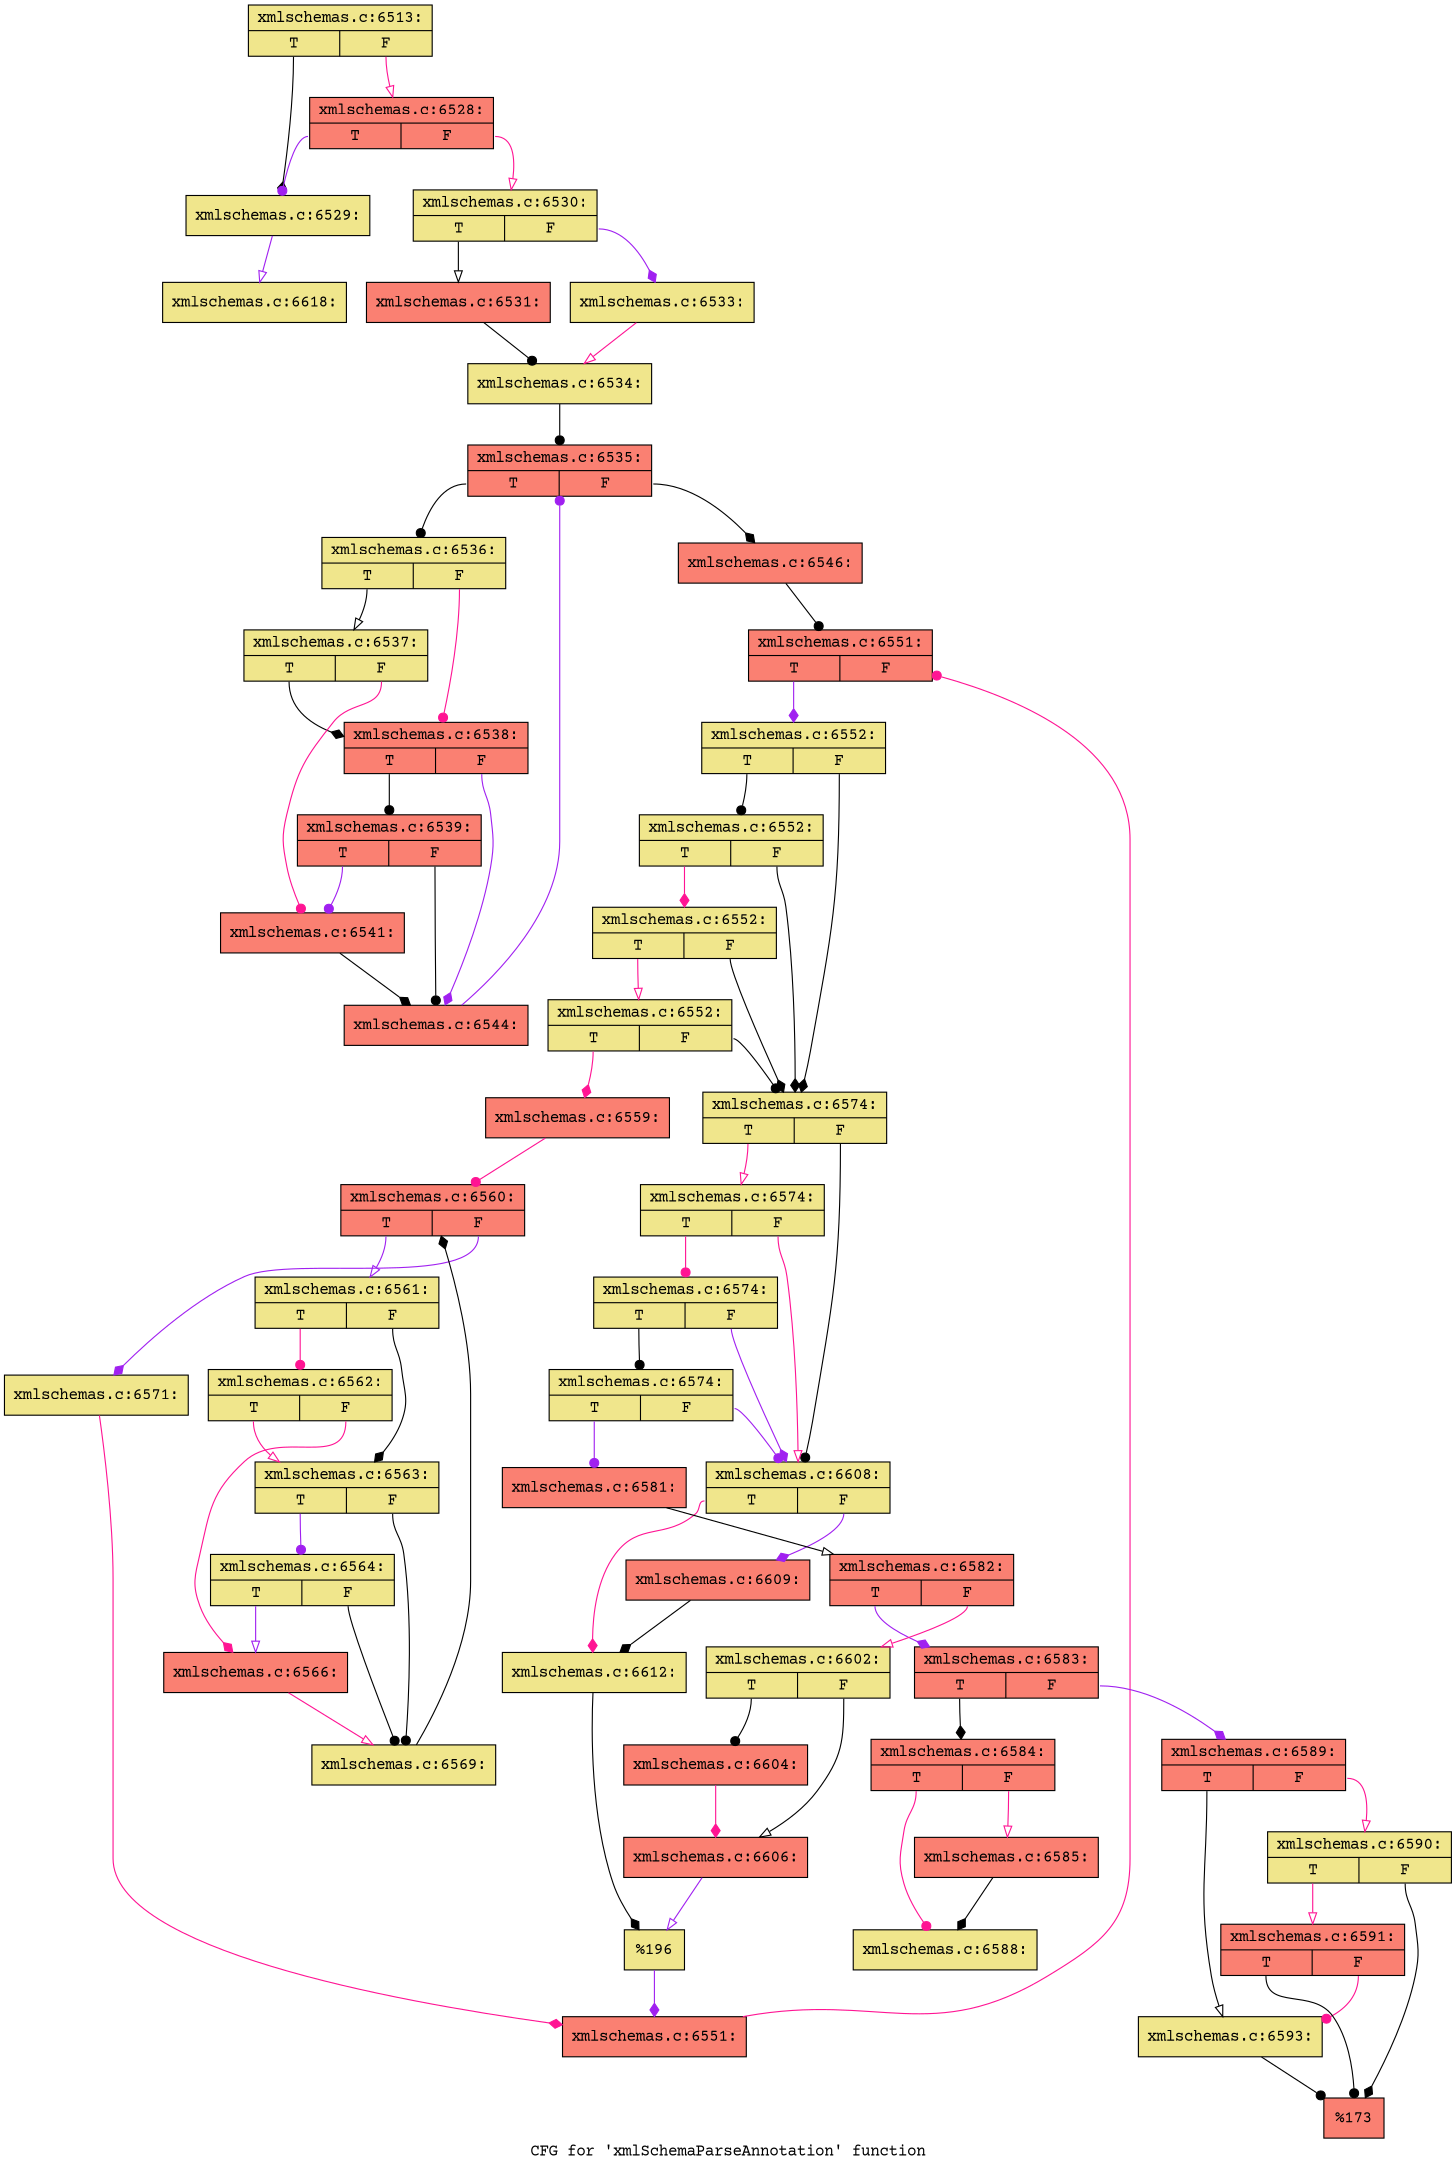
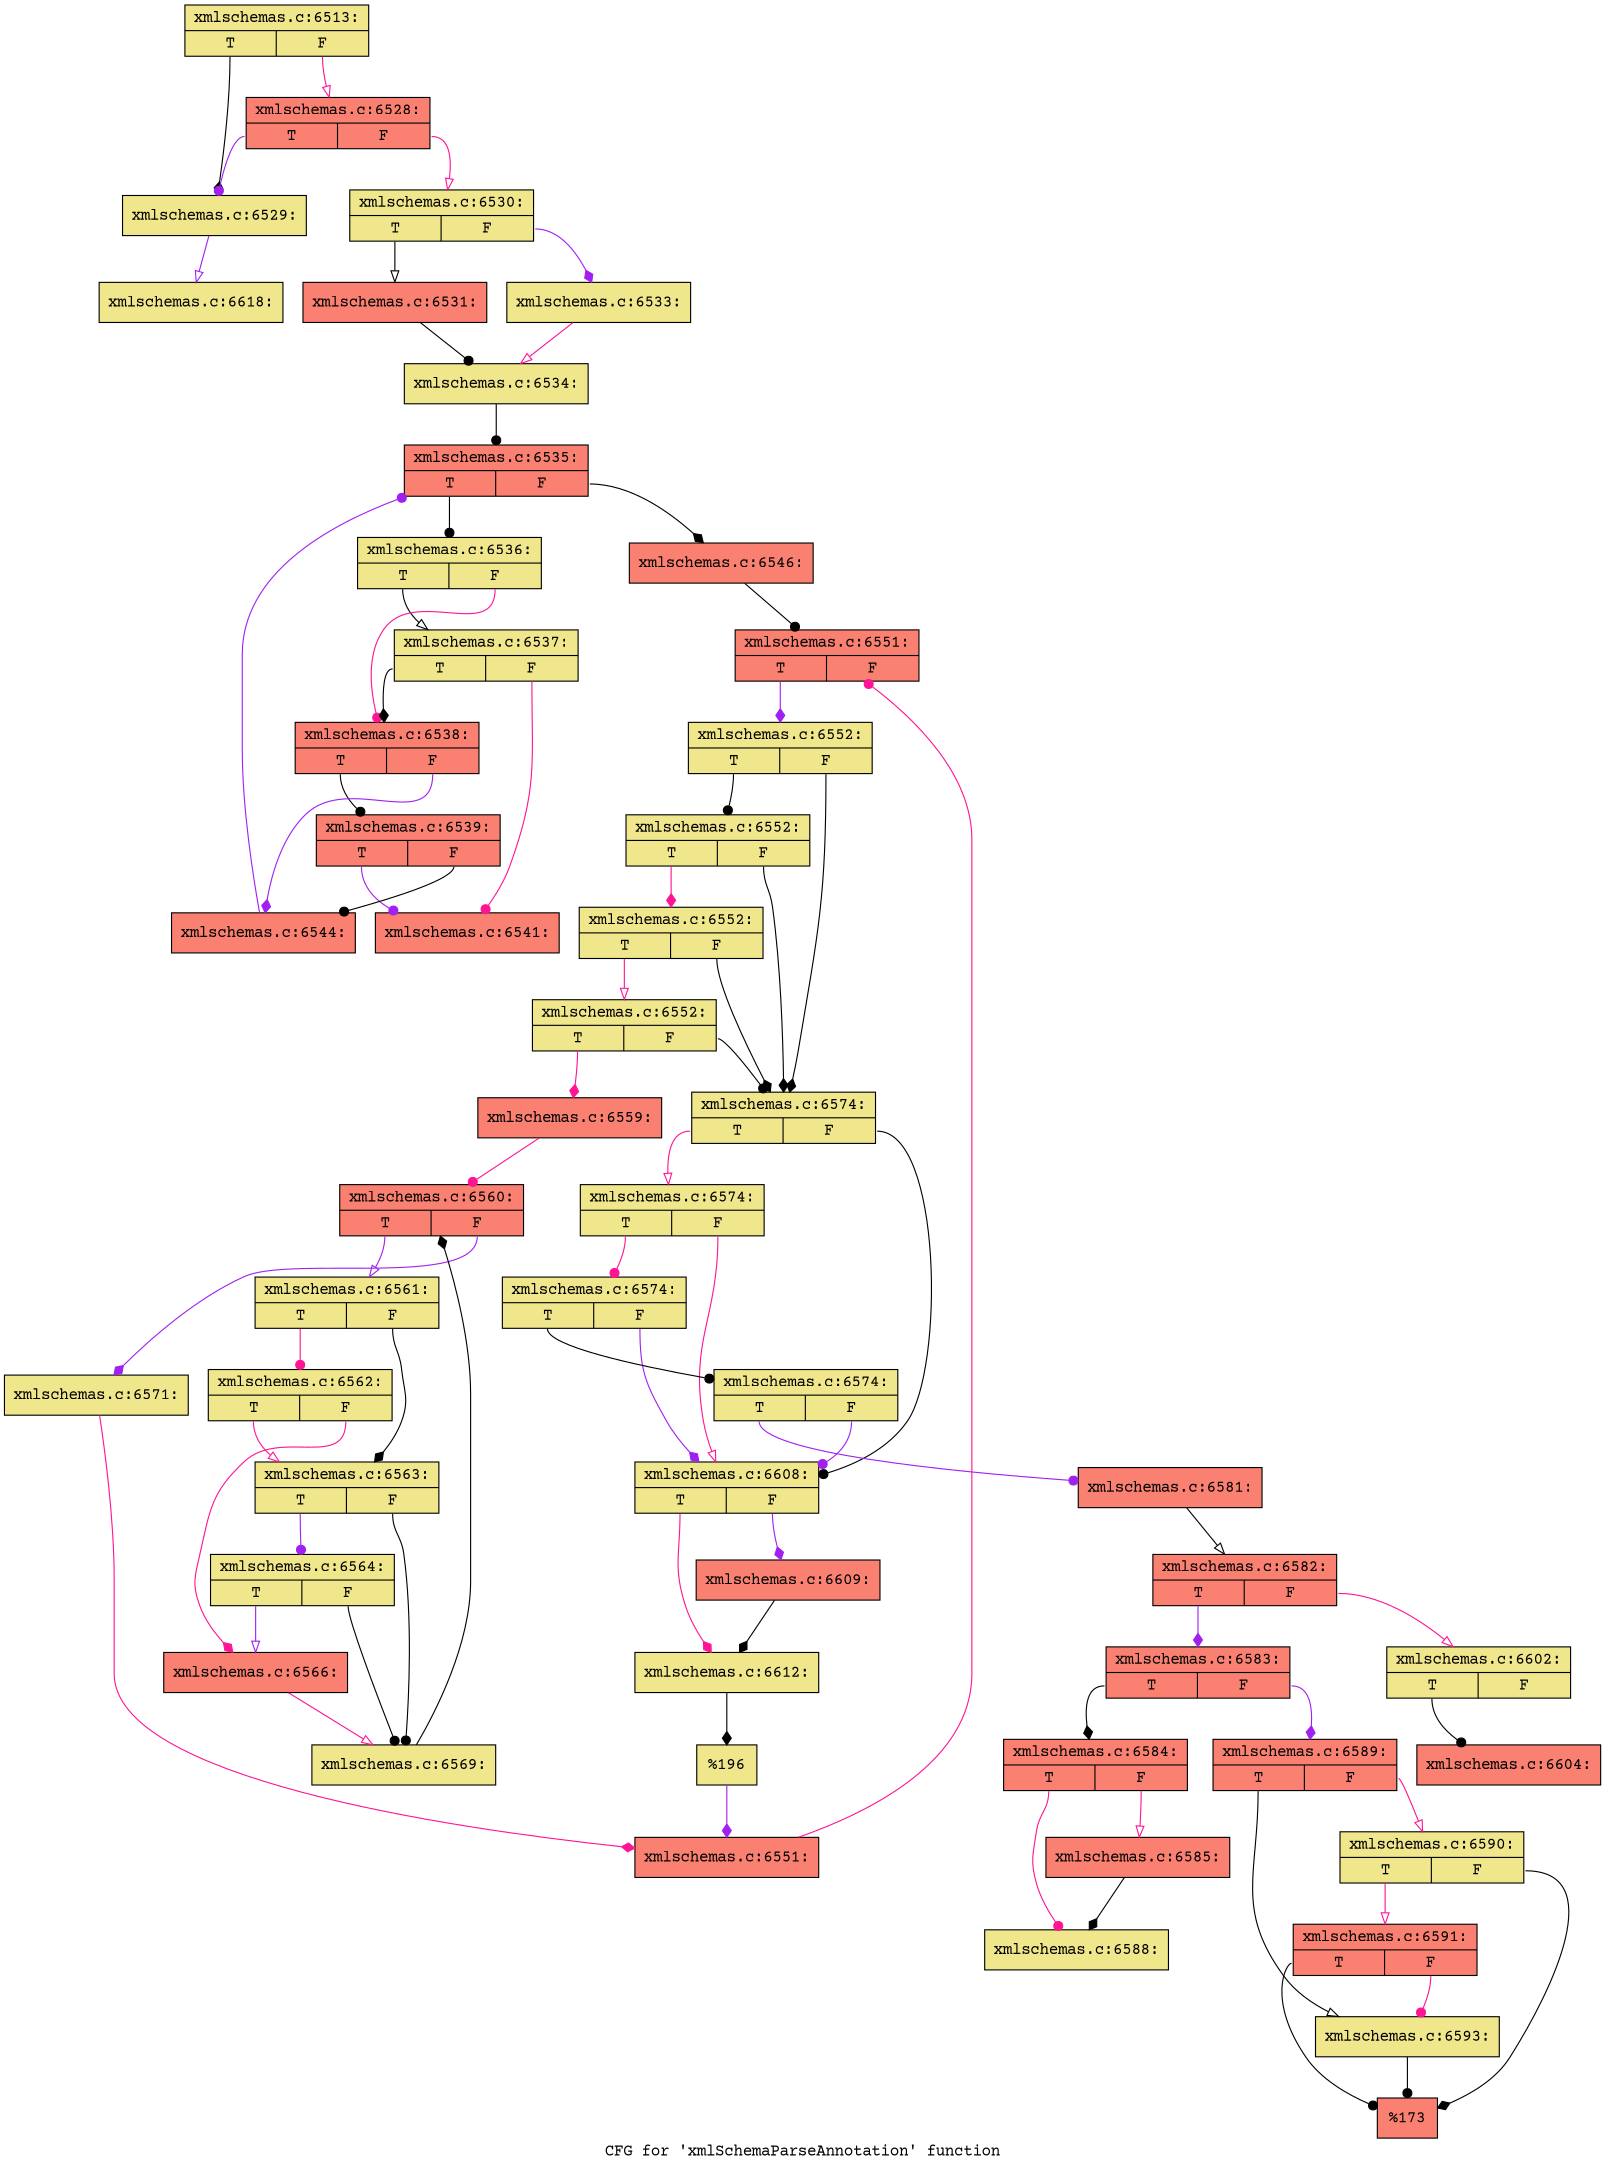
  digraph {
    fontname="Courier Prime"
    label="CFG for 'xmlSchemaParseAnnotation' function"
    node [fillcolor=khaki fontname="Courier Prime" shape=record style=filled]
    edge [arrowhead=diamond color=black fontname="Courier Prime" tailport=s0]
    n1 [label="{xmlschemas.c:6513:|{<s0>T|<s1>F}}"]
    n2 [label="{xmlschemas.c:6529:}"]
    n3 [fillcolor=salmon label="{xmlschemas.c:6528:|{<s0>T|<s1>F}}"]
    n4 [label="{xmlschemas.c:6618:}"]
    n5 [label="{xmlschemas.c:6530:|{<s0>T|<s1>F}}"]
    n6 [fillcolor=salmon label="{xmlschemas.c:6531:}"]
    n7 [label="{xmlschemas.c:6533:}"]
    n8 [label="{xmlschemas.c:6534:}"]
    n9 [fillcolor=salmon label="{xmlschemas.c:6535:|{<s0>T|<s1>F}}"]
    n10 [label="{xmlschemas.c:6536:|{<s0>T|<s1>F}}"]
    n11 [fillcolor=salmon label="{xmlschemas.c:6546:}"]
    n12 [label="{xmlschemas.c:6537:|{<s0>T|<s1>F}}"]
    n13 [fillcolor=salmon label="{xmlschemas.c:6538:|{<s0>T|<s1>F}}"]
    n14 [fillcolor=salmon label="{xmlschemas.c:6551:|{<s0>T|<s1>F}}"]
    n15 [fillcolor=salmon label="{xmlschemas.c:6541:}"]
    n16 [fillcolor=salmon label="{xmlschemas.c:6539:|{<s0>T|<s1>F}}"]
    n17 [fillcolor=salmon label="{xmlschemas.c:6544:}"]
    n18 [label="{xmlschemas.c:6552:|{<s0>T|<s1>F}}"]
    n19 [label="{xmlschemas.c:6552:|{<s0>T|<s1>F}}"]
    n20 [label="{xmlschemas.c:6574:|{<s0>T|<s1>F}}"]
    n21 [label="{xmlschemas.c:6552:|{<s0>T|<s1>F}}"]
    n22 [label="{xmlschemas.c:6574:|{<s0>T|<s1>F}}"]
    n23 [label="{xmlschemas.c:6608:|{<s0>T|<s1>F}}"]
    n24 [label="{xmlschemas.c:6552:|{<s0>T|<s1>F}}"]
    n25 [label="{xmlschemas.c:6574:|{<s0>T|<s1>F}}"]
    n26 [label="{xmlschemas.c:6612:}"]
    n27 [fillcolor=salmon label="{xmlschemas.c:6609:}"]
    n28 [fillcolor=salmon label="{xmlschemas.c:6559:}"]
    n29 [fillcolor=salmon label="{xmlschemas.c:6560:|{<s0>T|<s1>F}}"]
    n30 [label="{xmlschemas.c:6561:|{<s0>T|<s1>F}}"]
    n31 [label="{xmlschemas.c:6571:}"]
    n32 [label="{xmlschemas.c:6562:|{<s0>T|<s1>F}}"]
    n33 [label="{xmlschemas.c:6563:|{<s0>T|<s1>F}}"]
    n34 [fillcolor=salmon label="{xmlschemas.c:6551:}"]
    n35 [fillcolor=salmon label="{xmlschemas.c:6566:}"]
    n36 [label="{xmlschemas.c:6564:|{<s0>T|<s1>F}}"]
    n37 [label="{xmlschemas.c:6569:}"]
    n38 [label="{xmlschemas.c:6574:|{<s0>T|<s1>F}}"]
    n39 [label="{%196}"]
    n40 [fillcolor=salmon label="{xmlschemas.c:6581:}"]
    n41 [fillcolor=salmon label="{xmlschemas.c:6582:|{<s0>T|<s1>F}}"]
    n42 [fillcolor=salmon label="{xmlschemas.c:6583:|{<s0>T|<s1>F}}"]
    n43 [label="{xmlschemas.c:6602:|{<s0>T|<s1>F}}"]
    n44 [fillcolor=salmon label="{xmlschemas.c:6584:|{<s0>T|<s1>F}}"]
    n45 [fillcolor=salmon label="{xmlschemas.c:6589:|{<s0>T|<s1>F}}"]
    n46 [fillcolor=salmon label="{xmlschemas.c:6604:}"]
-   n47 [fillcolor=salmon label="{xmlschemas.c:6606:}"]
    n48 [label="{xmlschemas.c:6588:}"]
    n49 [fillcolor=salmon label="{xmlschemas.c:6585:}"]
    n50 [label="{xmlschemas.c:6593:}"]
    n51 [label="{xmlschemas.c:6590:|{<s0>T|<s1>F}}"]
    n52 [fillcolor=salmon label="{%173}"]
    n53 [fillcolor=salmon label="{xmlschemas.c:6591:|{<s0>T|<s1>F}}"]
    n1 -> n2
    n1 -> n3 [arrowhead=onormal color=deeppink tailport=s1]
    n2 -> n4 [arrowhead=onormal color=purple]
    n3 -> n2 [arrowhead=dot color=purple]
    n3 -> n5 [arrowhead=onormal color=deeppink tailport=s1]
    n5 -> n6 [arrowhead=onormal]
    n5 -> n7 [color=purple tailport=s1]
    n6 -> n8 [arrowhead=dot]
    n7 -> n8 [arrowhead=onormal color=deeppink]
    n8 -> n9 [arrowhead=dot]
    n9 -> n10 [arrowhead=dot]
    n9 -> n11 [tailport=s1]
    n10 -> n12 [arrowhead=onormal]
    n10 -> n13 [arrowhead=dot color=deeppink tailport=s1]
    n11 -> n14 [arrowhead=dot]
    n12 -> n13
    n12 -> n15 [arrowhead=dot color=deeppink tailport=s1]
    n13 -> n16 [arrowhead=dot]
    n13 -> n17 [color=purple tailport=s1]
    n14 -> n18 [color=purple]
-   n15 -> n17
    n16 -> n15 [arrowhead=dot color=purple]
    n16 -> n17 [arrowhead=dot tailport=s1]
    n17 -> n9 [arrowhead=dot color=purple]
    n18 -> n19 [arrowhead=dot]
    n18 -> n20 [tailport=s1]
    n19 -> n20 [tailport=s1]
    n19 -> n21 [color=deeppink]
    n20 -> n22 [arrowhead=onormal color=deeppink]
    n20 -> n23 [arrowhead=dot tailport=s1]
    n21 -> n20 [tailport=s1]
    n21 -> n24 [arrowhead=onormal color=deeppink]
    n22 -> n23 [arrowhead=onormal color=deeppink tailport=s1]
    n22 -> n25 [arrowhead=dot color=deeppink]
    n23 -> n26 [color=deeppink]
    n23 -> n27 [color=purple tailport=s1]
    n24 -> n20 [arrowhead=dot tailport=s1]
    n24 -> n28 [color=deeppink]
    n25 -> n23 [color=purple tailport=s1]
    n25 -> n38 [arrowhead=dot]
    n26 -> n39
    n27 -> n26
    n28 -> n29 [arrowhead=dot color=deeppink]
    n29 -> n30 [arrowhead=onormal color=purple]
    n29 -> n31 [color=purple tailport=s1]
    n30 -> n32 [arrowhead=dot color=deeppink]
    n30 -> n33 [tailport=s1]
    n31 -> n34 [color=deeppink]
    n32 -> n33 [arrowhead=onormal color=deeppink]
    n32 -> n35 [color=deeppink tailport=s1]
    n33 -> n36 [arrowhead=dot color=purple]
    n33 -> n37 [arrowhead=dot tailport=s1]
    n34 -> n14 [arrowhead=dot color=deeppink]
    n35 -> n37 [arrowhead=onormal color=deeppink]
    n36 -> n35 [arrowhead=onormal color=purple]
    n36 -> n37 [arrowhead=dot tailport=s1]
    n37 -> n29
    n38 -> n23 [arrowhead=dot color=purple tailport=s1]
    n38 -> n40 [arrowhead=dot color=purple]
    n39 -> n34 [color=purple]
    n40 -> n41 [arrowhead=onormal]
    n41 -> n42 [color=purple]
    n41 -> n43 [arrowhead=onormal color=deeppink tailport=s1]
    n42 -> n44
    n42 -> n45 [color=purple tailport=s1]
    n43 -> n46 [arrowhead=dot]
-   n43 -> n47 [arrowhead=onormal tailport=s1]
    n44 -> n48 [arrowhead=dot color=deeppink]
    n44 -> n49 [arrowhead=onormal color=deeppink tailport=s1]
    n45 -> n50 [arrowhead=onormal]
    n45 -> n51 [arrowhead=onormal color=deeppink tailport=s1]
-   n46 -> n47 [color=deeppink]
-   n47 -> n39 [arrowhead=onormal color=purple]
    n49 -> n48
    n50 -> n52 [arrowhead=dot]
    n51 -> n52 [tailport=s1]
    n51 -> n53 [arrowhead=onormal color=deeppink]
    n53 -> n50 [arrowhead=dot color=deeppink tailport=s1]
    n53 -> n52 [arrowhead=dot]
  }
